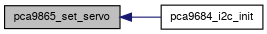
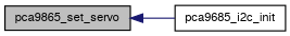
  digraph {
    rankdir=LR
    node [color=black fontname=FreeSans fontsize=10 shape=record style=filled]
    n1 [fillcolor=grey75 fontcolor=black height=0.2 label=pca9865_set_servo width=0.4]
-   n2 [fillcolor=white height=0.2 label=pca9684_i2c_init width=0.4]
+   n2 [fillcolor=white height=0.2 label=pca9685_i2c_init width=0.4]
    n1 -> n2 [color=midnightblue dir=back fontname=FreeSans fontsize=10 labelfontname=FreeSans labelfontsize=10 style=solid]
  }
